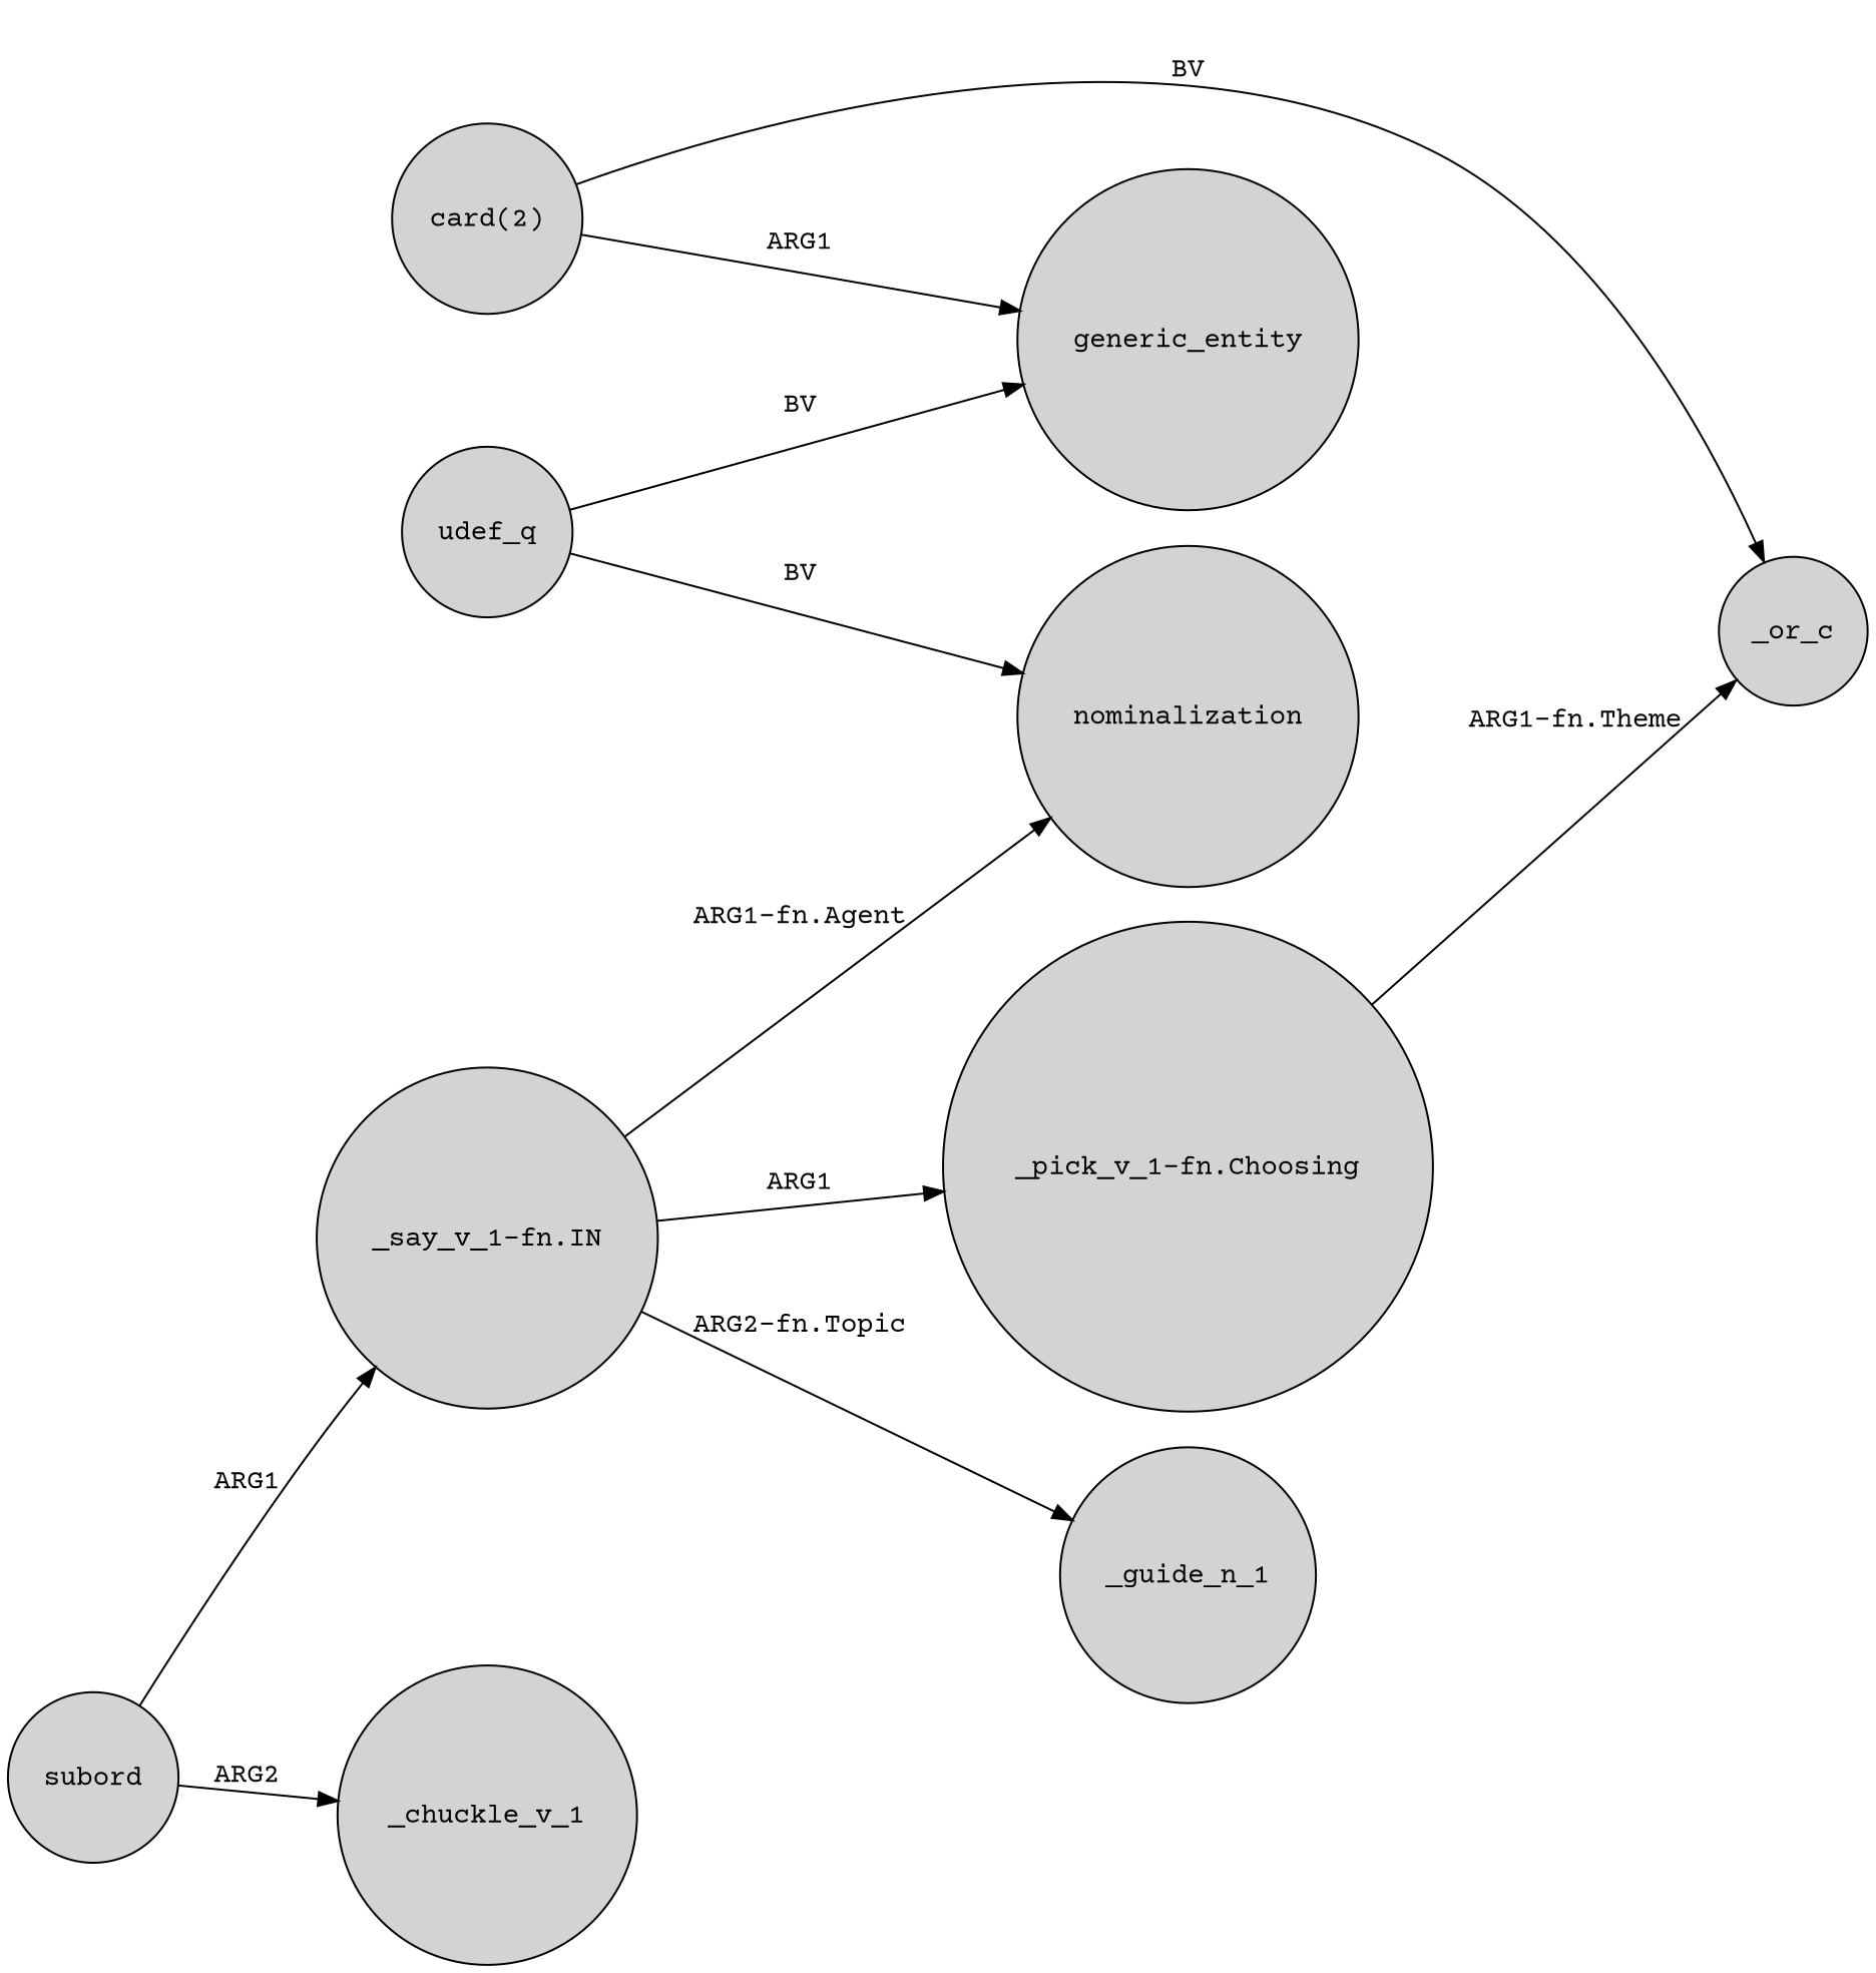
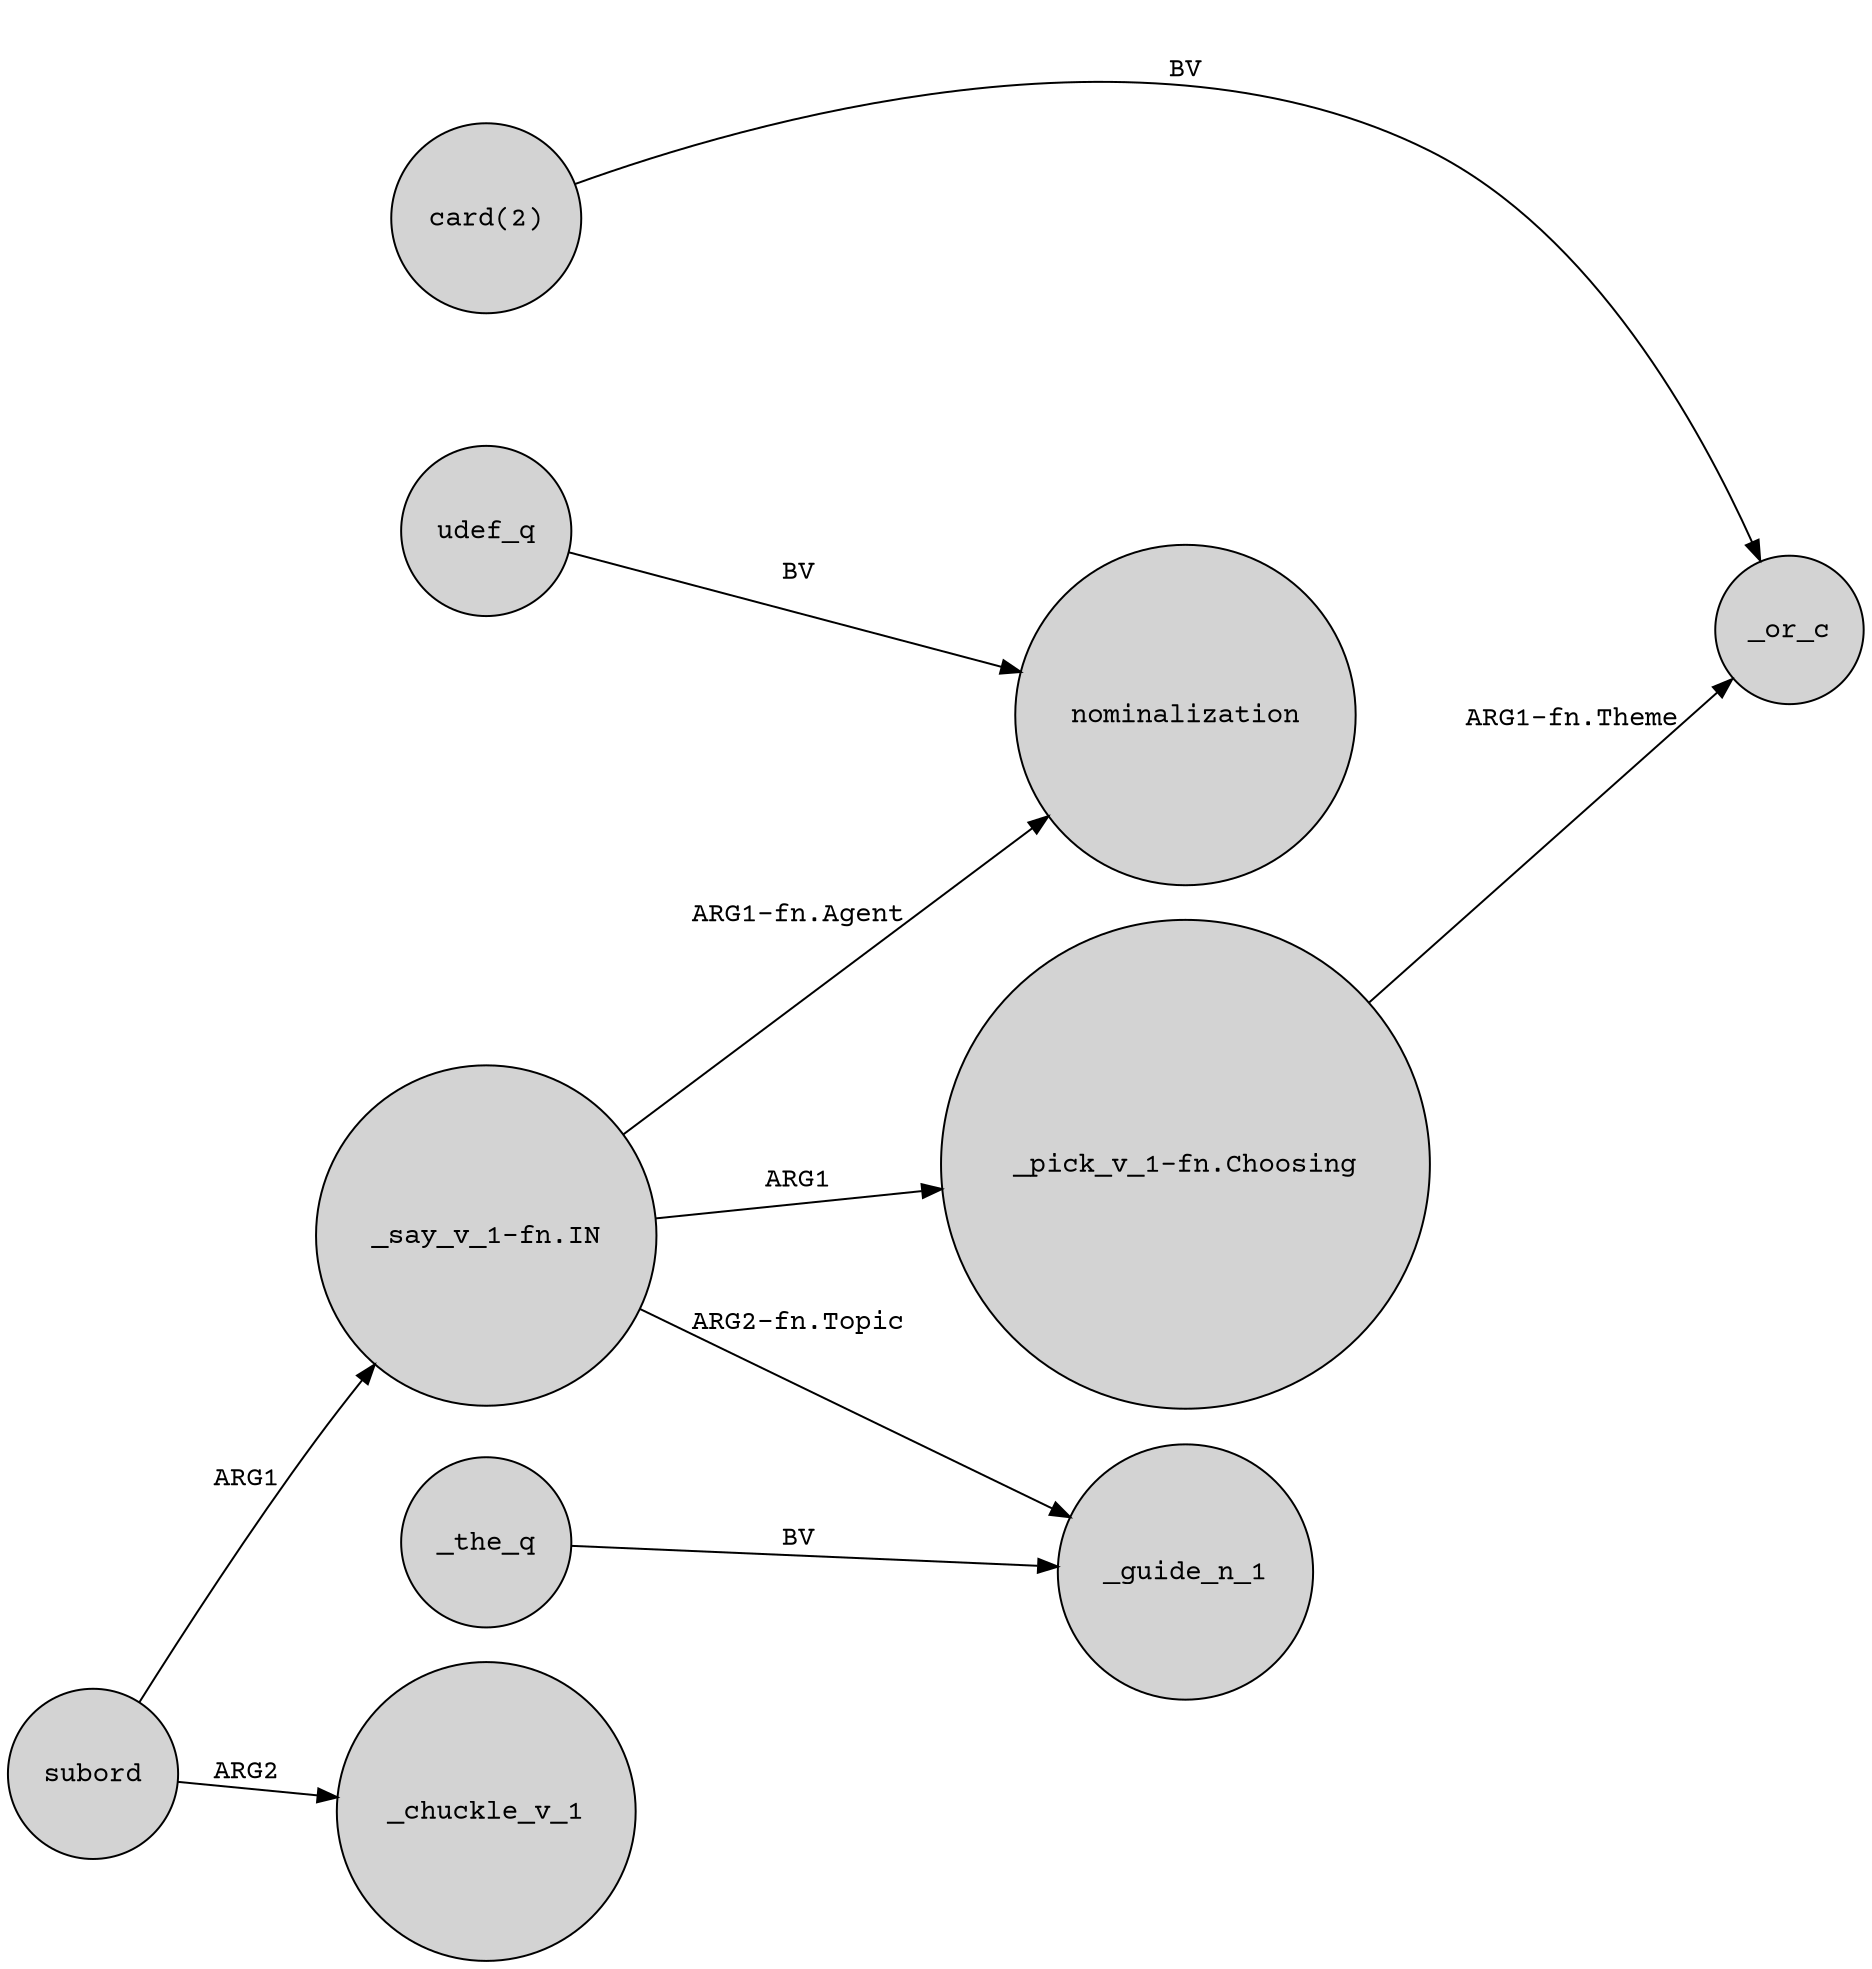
  digraph {
    fontname="Courier Prime"
    rankdir=LR
    node [fontname="Courier Prime" shape=circle style=filled]
    edge [fontname="Courier Prime"]
    "card(2)"
-   generic_entity
    _or_c
    "_say_v_1-fn.IN"
    nominalization
    _guide_n_1
    "_pick_v_1-fn.Choosing"
    subord
    _chuckle_v_1
    udef_q
-   "card(2)" -> generic_entity [label=ARG1]
+   _the_q
    "card(2)" -> _or_c [label=BV]
    "_say_v_1-fn.IN" -> nominalization [label="ARG1-fn.Agent"]
    "_say_v_1-fn.IN" -> _guide_n_1 [label="ARG2-fn.Topic"]
    "_say_v_1-fn.IN" -> "_pick_v_1-fn.Choosing" [label=ARG1]
    "_pick_v_1-fn.Choosing" -> _or_c [label="ARG1-fn.Theme"]
    subord -> "_say_v_1-fn.IN" [label=ARG1]
    subord -> _chuckle_v_1 [label=ARG2]
-   udef_q -> generic_entity [label=BV]
    udef_q -> nominalization [label=BV]
+   _the_q -> _guide_n_1 [label=BV]
  }
